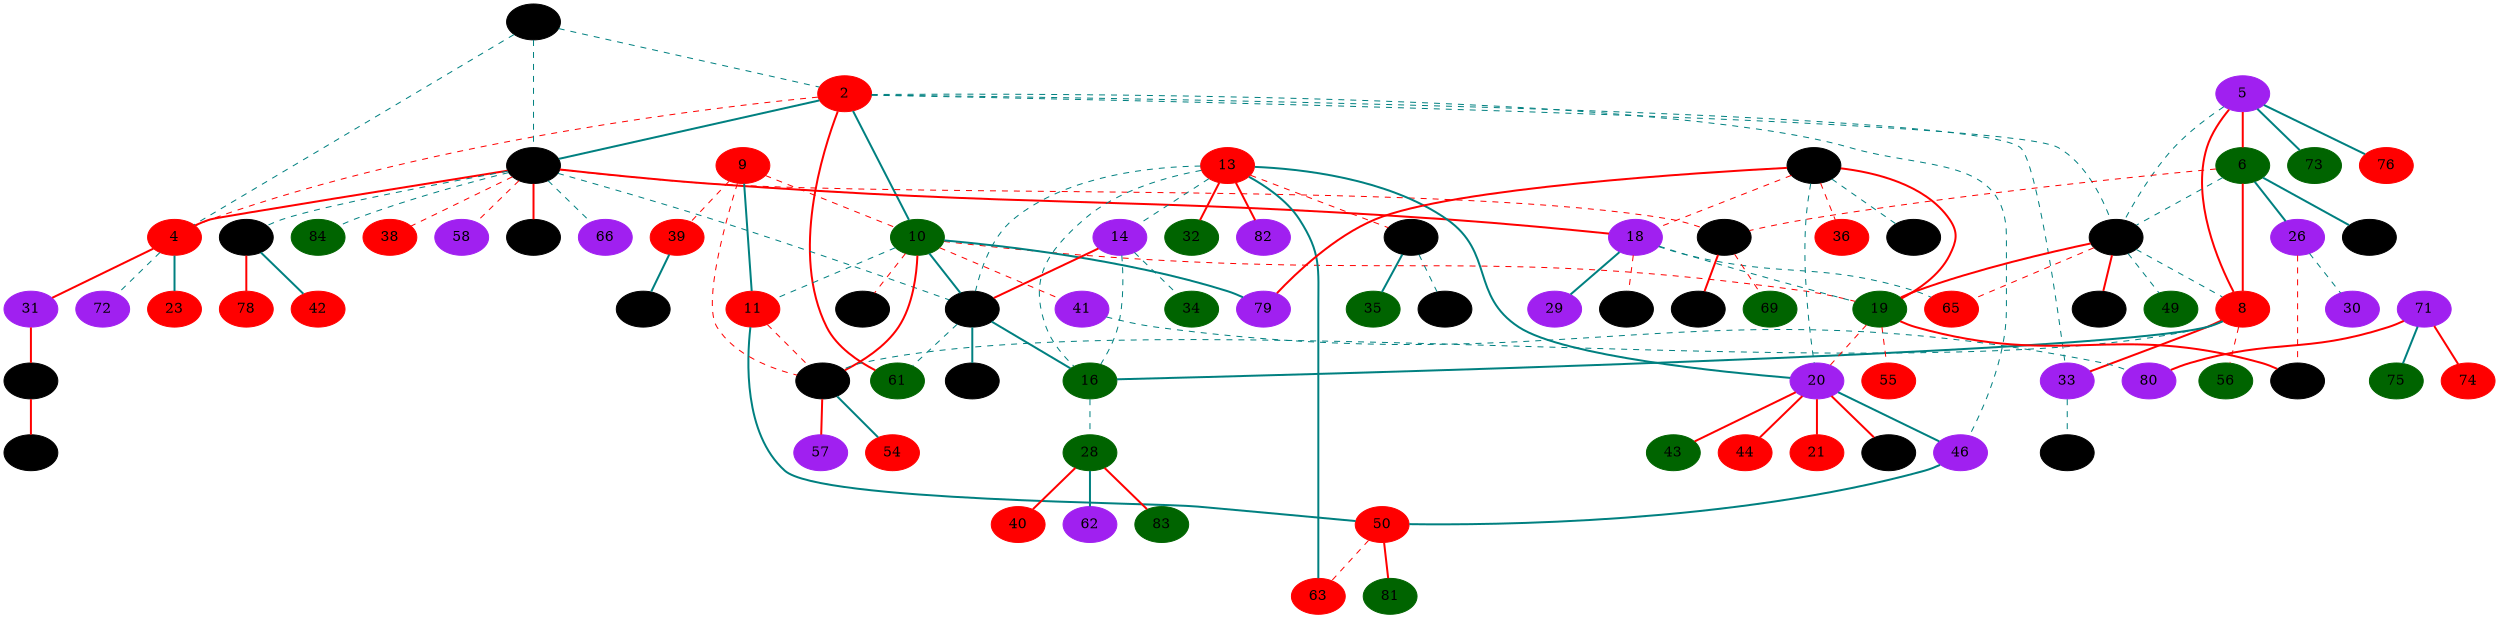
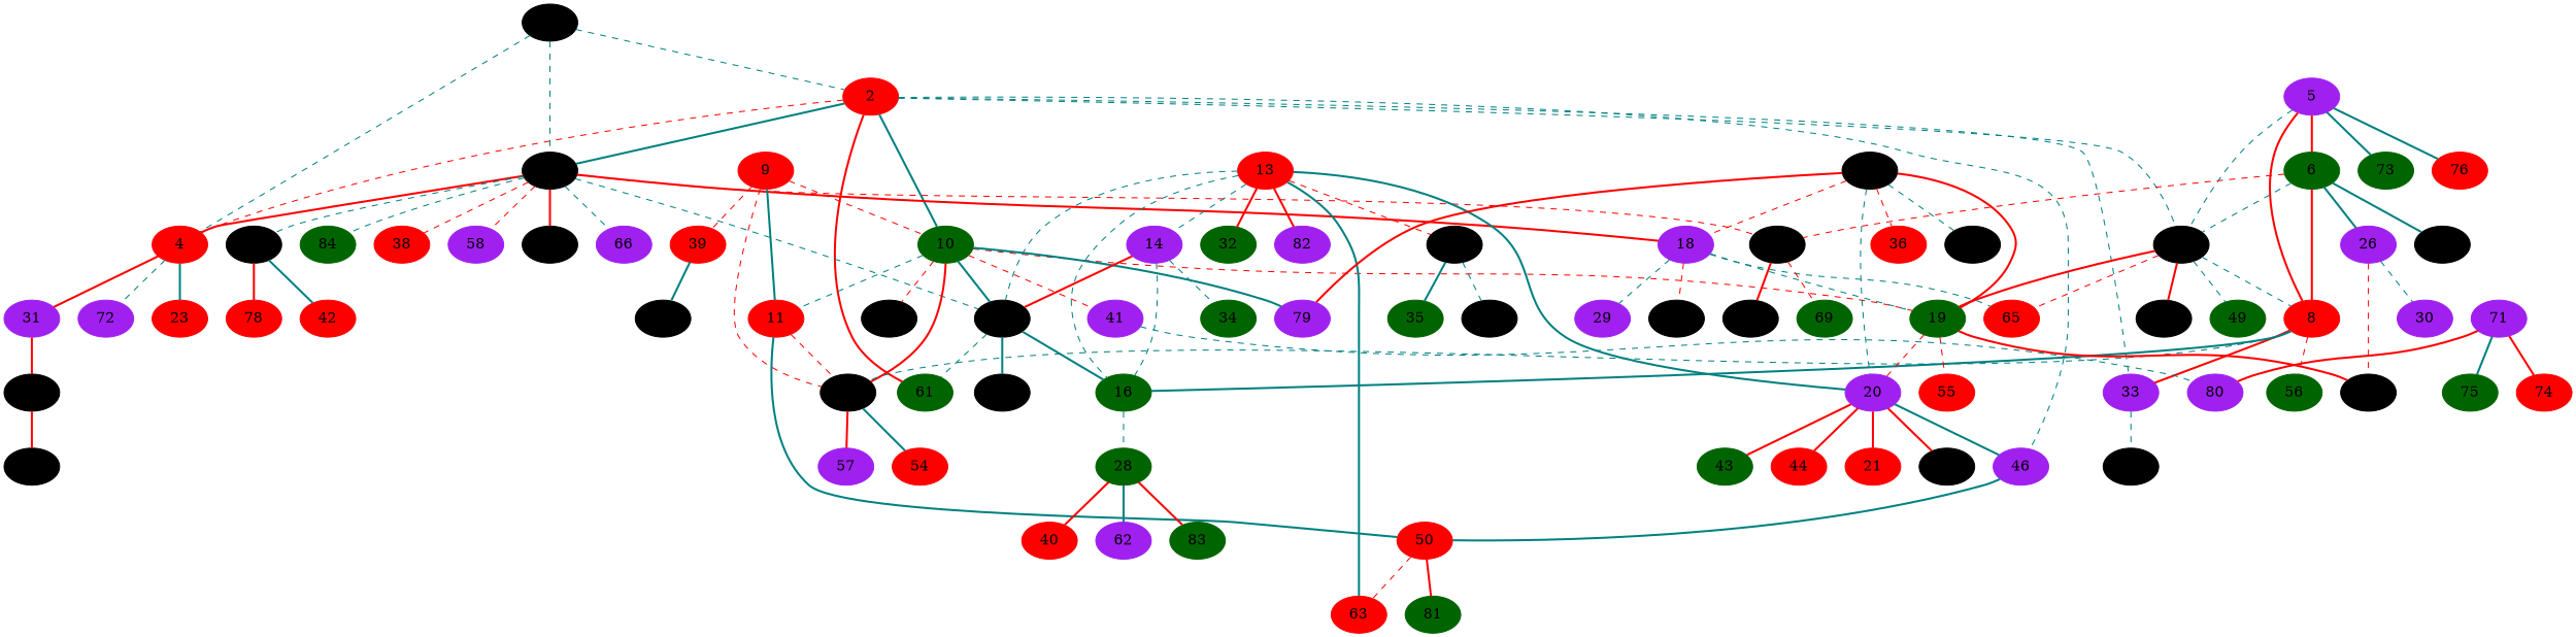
  graph {
    node [color=black style=filled]
    edge [color=teal style=bold]
    2 [color=red]
    1
    3
    4 [color=red]
    7
    10 [color=darkgreen]
    33 [color=purple]
    46 [color=purple]
    61 [color=darkgreen]
    15
    18 [color=purple]
    27
    38 [color=red]
    58 [color=purple]
    59
    66 [color=purple]
    67
    84 [color=darkgreen]
    23 [color=red]
    31 [color=purple]
    72 [color=purple]
    8 [color=red]
    19 [color=darkgreen]
    37
    49 [color=darkgreen]
    65 [color=red]
    12
    11 [color=red]
    41 [color=purple]
    48
    79 [color=purple]
    52
    50 [color=red]
    16 [color=darkgreen]
    53
    29 [color=purple]
    60
    42 [color=red]
    78 [color=red]
    69 [color=darkgreen]
    70
    45
    5 [color=purple]
    6 [color=darkgreen]
    73 [color=darkgreen]
    76 [color=red]
    26 [color=purple]
    68
    56 [color=darkgreen]
    47
    30 [color=purple]
    20 [color=purple]
    55 [color=red]
    54 [color=red]
    57 [color=purple]
    28 [color=darkgreen]
    9 [color=red]
    39 [color=red]
    77
    80 [color=purple]
    63 [color=red]
    81 [color=darkgreen]
    13 [color=red]
    14 [color=purple]
    24
    32 [color=darkgreen]
    82 [color=purple]
    34 [color=darkgreen]
    21 [color=red]
    22
    43 [color=darkgreen]
    44 [color=red]
    25
    35 [color=darkgreen]
    40 [color=red]
    62 [color=purple]
    83 [color=darkgreen]
    17
    36 [color=red]
    64
    51
    71 [color=purple]
    74 [color=red]
    75 [color=darkgreen]
    2 -- 3
    2 -- 4 [color=red style=dashed]
    2 -- 7 [style=dashed]
    2 -- 10
    2 -- 33 [style=dashed]
    2 -- 46 [style=dashed]
    2 -- 61 [color=red]
    1 -- 2 [style=dashed]
    1 -- 3 [style=dashed]
    1 -- 4 [style=dashed]
    3 -- 4 [color=red]
    3 -- 15 [style=dashed]
    3 -- 18 [color=red]
    3 -- 27 [style=dashed]
    3 -- 38 [color=red style=dashed]
    3 -- 58 [color=red style=dashed]
    3 -- 59 [color=red]
    3 -- 66 [style=dashed]
    3 -- 67 [color=red style=dashed]
    3 -- 84 [style=dashed]
    4 -- 23
    4 -- 31 [color=red]
    4 -- 72 [style=dashed]
    7 -- 8 [style=dashed]
    7 -- 19 [color=red]
    7 -- 37 [color=red]
    7 -- 49 [style=dashed]
    7 -- 65 [color=red style=dashed]
    10 -- 15
    10 -- 19 [color=red style=dashed]
    10 -- 12 [color=red]
    10 -- 11 [style=dashed]
    10 -- 41 [color=red style=dashed]
    10 -- 48 [color=red style=dashed]
    10 -- 79
    33 -- 52 [style=dashed]
    46 -- 50
    15 -- 61 [style=dashed]
    15 -- 16
    15 -- 53
    18 -- 19 [style=dashed]
    18 -- 65 [style=dashed]
-   18 -- 29
+   18 -- 29 [style=dashed]
    18 -- 60 [color=red style=dashed]
    27 -- 42
    27 -- 78 [color=red]
    67 -- 69 [color=red style=dashed]
    67 -- 70 [color=red]
    31 -- 45 [color=red]
    8 -- 33 [color=red]
    8 -- 12 [style=dashed]
    8 -- 16
    8 -- 56 [color=red style=dashed]
    19 -- 47 [color=red]
    19 -- 20 [color=red style=dashed]
    19 -- 55 [color=red style=dashed]
    12 -- 54
    12 -- 57 [color=red]
    11 -- 12 [color=red style=dashed]
    11 -- 50
    41 -- 80 [style=dashed]
    50 -- 63 [color=red style=dashed]
    50 -- 81 [color=red]
    16 -- 28 [style=dashed]
    45 -- 51 [color=red]
    5 -- 7 [style=dashed]
    5 -- 8 [color=red]
    5 -- 6 [color=red]
    5 -- 73
    5 -- 76
    6 -- 7 [style=dashed]
    6 -- 67 [color=red style=dashed]
    6 -- 8 [color=red]
    6 -- 26
    6 -- 68
    26 -- 47 [color=red style=dashed]
    26 -- 30 [style=dashed]
    20 -- 46
    20 -- 21 [color=red]
    20 -- 22 [color=red]
    20 -- 43 [color=red]
    20 -- 44 [color=red]
    28 -- 40 [color=red]
    28 -- 62
    28 -- 83 [color=red]
    9 -- 10 [color=red style=dashed]
    9 -- 12 [color=red style=dashed]
    9 -- 11
    9 -- 39 [color=red style=dashed]
    39 -- 77
    13 -- 15 [style=dashed]
    13 -- 16 [style=dashed]
    13 -- 20
    13 -- 63
    13 -- 14 [style=dashed]
    13 -- 24 [color=red style=dashed]
    13 -- 32 [color=red]
    13 -- 82 [color=red]
    14 -- 15 [color=red]
    14 -- 16 [style=dashed]
    14 -- 34 [style=dashed]
    24 -- 25 [style=dashed]
    24 -- 35
    17 -- 18 [color=red style=dashed]
    17 -- 19 [color=red]
    17 -- 79 [color=red]
    17 -- 20 [style=dashed]
    17 -- 36 [color=red style=dashed]
    17 -- 64 [style=dashed]
    71 -- 80 [color=red]
    71 -- 74 [color=red]
    71 -- 75
  }
